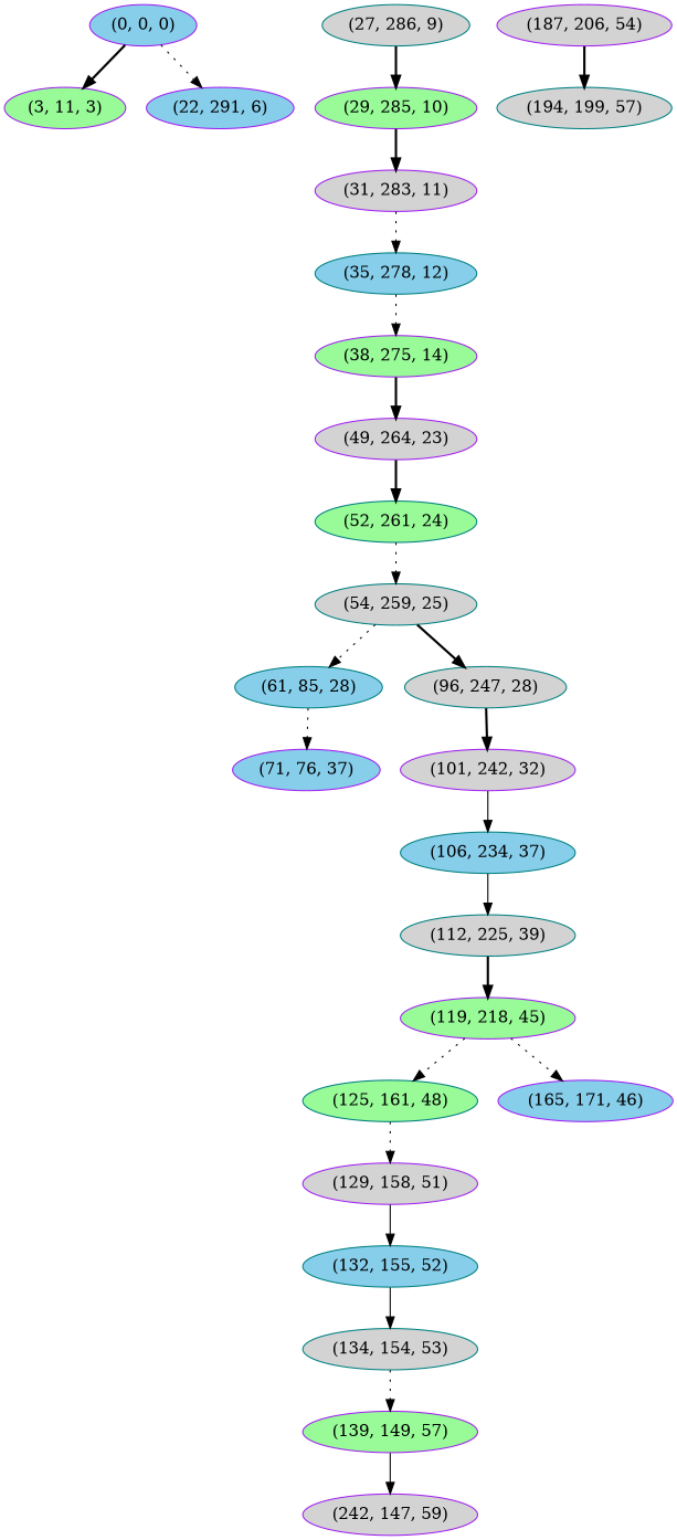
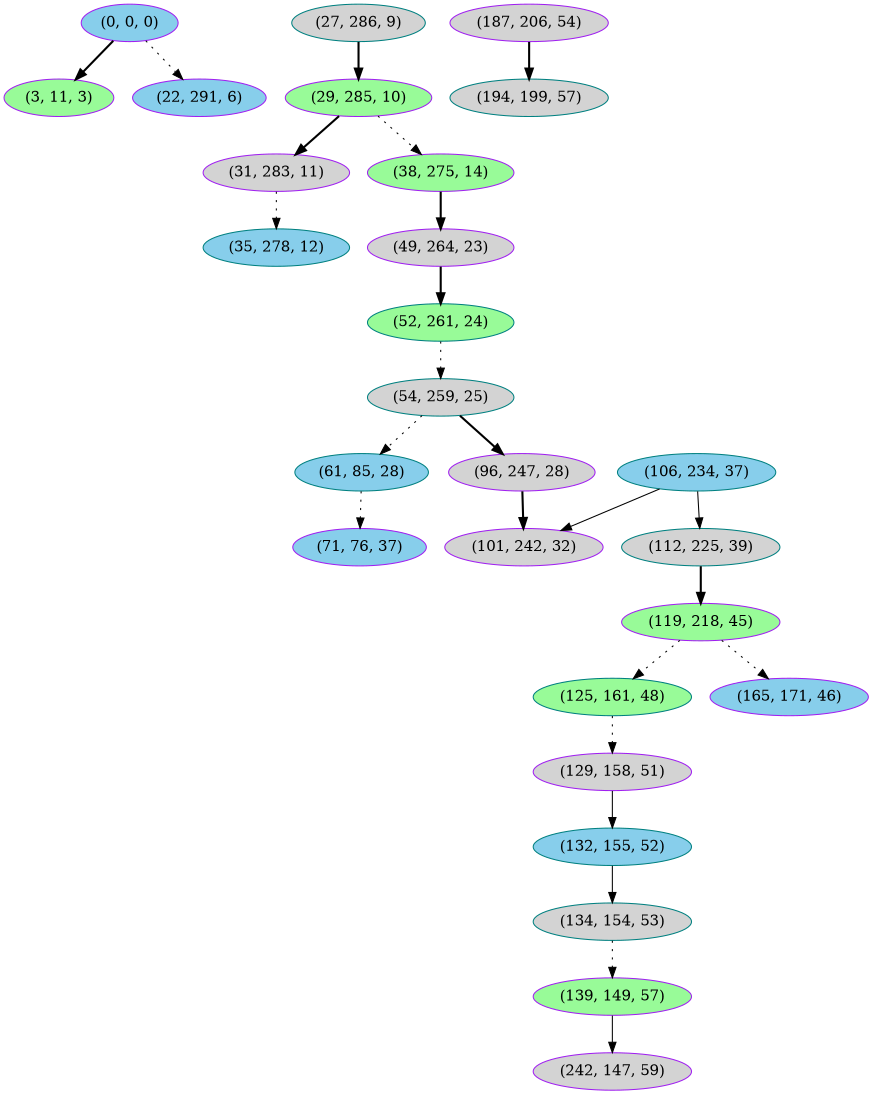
  digraph {
    node [color=purple fillcolor=lightgrey style=filled]
    edge [style=dotted]
    "(0, 0, 0)" [fillcolor=skyblue]
    "(3, 11, 3)" [fillcolor=palegreen]
    "(22, 291, 6)" [fillcolor=skyblue]
    "(27, 286, 9)" [color=teal]
    "(29, 285, 10)" [fillcolor=palegreen]
    "(31, 283, 11)"
    "(35, 278, 12)" [color=teal fillcolor=skyblue]
    "(38, 275, 14)" [fillcolor=palegreen]
    "(49, 264, 23)"
    "(52, 261, 24)" [color=teal fillcolor=palegreen]
    "(54, 259, 25)" [color=teal]
    "(61, 85, 28)" [color=teal fillcolor=skyblue]
-   "(96, 247, 28)" [color=teal]
+   "(96, 247, 28)"
    "(71, 76, 37)" [fillcolor=skyblue]
    "(101, 242, 32)"
    "(106, 234, 37)" [color=teal fillcolor=skyblue]
    "(112, 225, 39)" [color=teal]
    "(119, 218, 45)" [fillcolor=palegreen]
    "(125, 161, 48)" [color=teal fillcolor=palegreen]
    "(165, 171, 46)" [fillcolor=skyblue]
    "(129, 158, 51)"
    "(132, 155, 52)" [color=teal fillcolor=skyblue]
    "(134, 154, 53)" [color=teal]
    "(139, 149, 57)" [fillcolor=palegreen]
    n25 [label="(242, 147, 59)"]
    "(194, 199, 57)" [color=teal]
    "(187, 206, 54)"
    "(0, 0, 0)" -> "(3, 11, 3)" [style=bold]
    "(0, 0, 0)" -> "(22, 291, 6)"
    "(27, 286, 9)" -> "(29, 285, 10)" [style=bold]
    "(29, 285, 10)" -> "(31, 283, 11)" [style=bold]
    "(31, 283, 11)" -> "(35, 278, 12)"
-   "(35, 278, 12)" -> "(38, 275, 14)"
+   "(29, 285, 10)" -> "(38, 275, 14)"
    "(38, 275, 14)" -> "(49, 264, 23)" [style=bold]
    "(49, 264, 23)" -> "(52, 261, 24)" [style=bold]
    "(52, 261, 24)" -> "(54, 259, 25)"
    "(54, 259, 25)" -> "(61, 85, 28)"
    "(54, 259, 25)" -> "(96, 247, 28)" [style=bold]
    "(61, 85, 28)" -> "(71, 76, 37)"
    "(96, 247, 28)" -> "(101, 242, 32)" [style=bold]
-   "(101, 242, 32)" -> "(106, 234, 37)" [style=solid]
+   "(106, 234, 37)" -> "(101, 242, 32)" [style=solid]
    "(106, 234, 37)" -> "(112, 225, 39)" [style=solid]
    "(112, 225, 39)" -> "(119, 218, 45)" [style=bold]
    "(119, 218, 45)" -> "(125, 161, 48)"
    "(119, 218, 45)" -> "(165, 171, 46)"
    "(125, 161, 48)" -> "(129, 158, 51)"
    "(129, 158, 51)" -> "(132, 155, 52)" [style=solid]
    "(132, 155, 52)" -> "(134, 154, 53)" [style=solid]
    "(134, 154, 53)" -> "(139, 149, 57)"
    "(139, 149, 57)" -> n25 [style=solid]
    "(187, 206, 54)" -> "(194, 199, 57)" [style=bold]
  }
